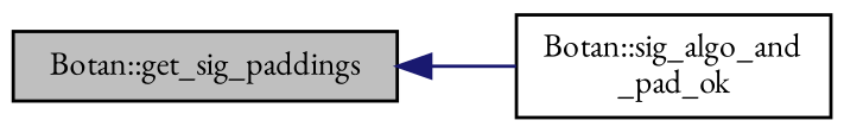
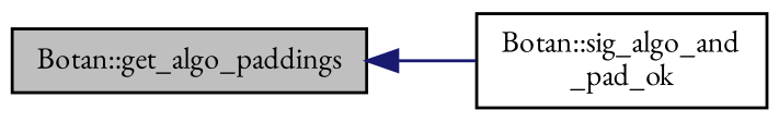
  digraph {
    rankdir=LR
    fontname="EB Garamond"
    node [color=black fontname="EB Garamond" fontsize=10 shape=record style=filled]
-   n1 [fillcolor=grey75 fontcolor=black height=0.2 label="Botan::get_sig_paddings" width=0.4]
+   n1 [fillcolor=grey75 fontcolor=black height=0.2 label="Botan::get_algo_paddings" width=0.4]
    n2 [fillcolor=white height=0.2 label="Botan::sig_algo_and\l_pad_ok" width=0.4]
    n1 -> n2 [color=midnightblue dir=back fontname="EB Garamond" fontsize=10 labelfontname=Helvetica labelfontsize=10 style=solid]
  }
